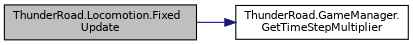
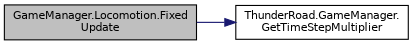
  digraph {
    rankdir=LR
    node [color=black fontname=Helvetica fontsize=10 shape=record style=filled]
-   n1 [fillcolor=grey75 fontcolor=black height=0.2 label="ThunderRoad.Locomotion.Fixed\lUpdate" width=0.4]
+   n1 [fillcolor=grey75 fontcolor=black height=0.2 label="GameManager.Locomotion.Fixed\lUpdate" width=0.4]
    n2 [fillcolor=white height=0.2 label="ThunderRoad.GameManager.\lGetTimeStepMultiplier" width=0.4]
    n1 -> n2 [color=midnightblue fontname=Helvetica fontsize=10 labelfontname=Helvetica labelfontsize=10 style=solid]
  }
